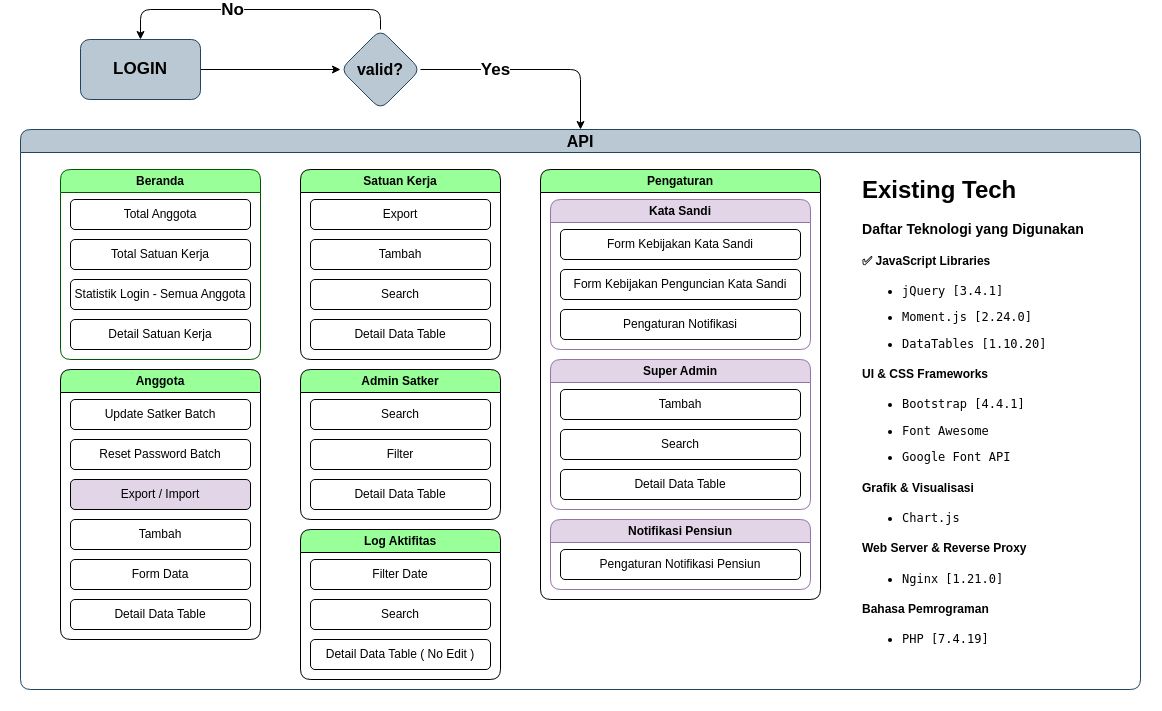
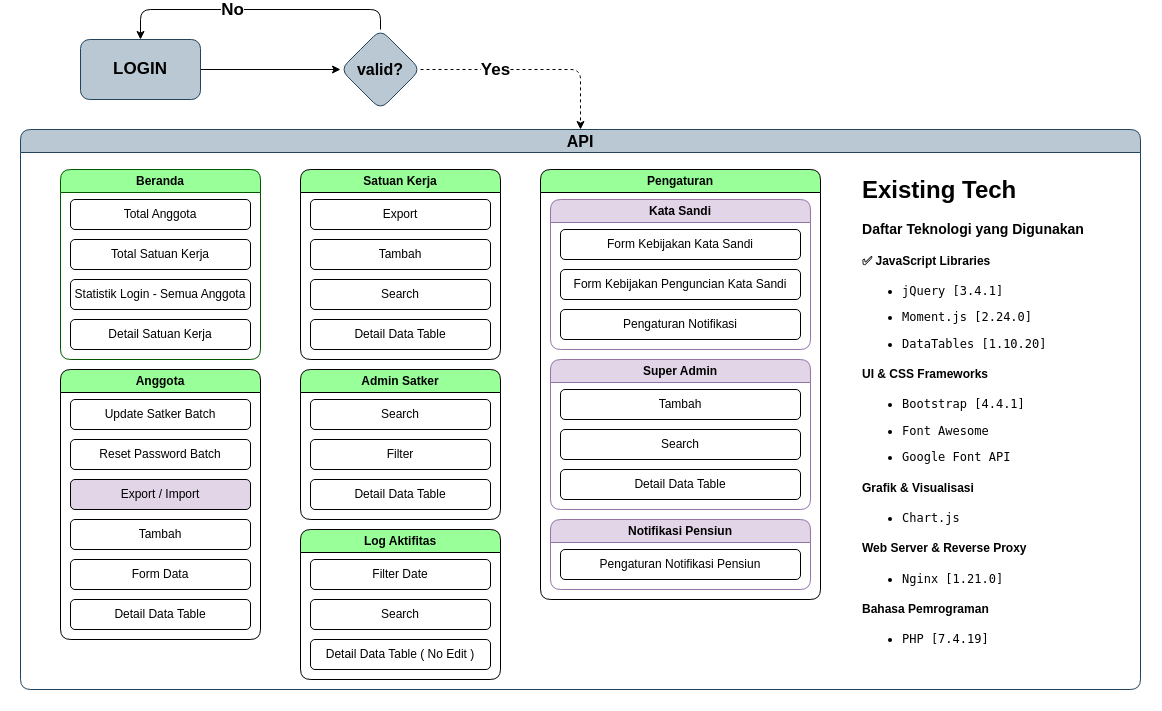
  <mxCell id="0" />
  <mxCell id="1" parent="0" />
  <mxCell id="2" style="edgeStyle=orthogonalEdgeStyle;rounded=1;orthogonalLoop=1;jettySize=auto;html=1;exitX=1;exitY=0.5;exitDx=0;exitDy=0;entryX=0;entryY=0.5;entryDx=0;entryDy=0;fontColor=default;labelBackgroundColor=none;" parent="1" source="3" target="46" edge="1"><mxGeometry relative="1" as="geometry" /></mxCell>
  <mxCell id="3" value="&lt;font style=&quot;font-size: 17px;&quot;&gt;LOGIN&lt;/font&gt;" style="rounded=1;whiteSpace=wrap;html=1;labelBackgroundColor=none;fontStyle=1;fillColor=#bac8d3;strokeColor=#23445d;" parent="1" vertex="1"><mxGeometry x="80" y="30" width="120" height="60" as="geometry" /></mxCell>
  <mxCell id="4" value="&lt;font style=&quot;font-size: 16px;&quot;&gt;API&lt;/font&gt;" style="swimlane;whiteSpace=wrap;html=1;labelBackgroundColor=none;rounded=1;fillColor=#bac8d3;strokeColor=#23445d;startSize=23;" parent="1" vertex="1"><mxGeometry x="20" y="120" width="1120" height="560" as="geometry"><mxRectangle x="320" y="40" width="70" height="30" as="alternateBounds" /></mxGeometry></mxCell>
  <mxCell id="5" value="&lt;h1 style=&quot;margin-top: 0px;&quot;&gt;Existing Tech&lt;/h1&gt;&lt;h3 data-start=&quot;254&quot; data-end=&quot;292&quot;&gt;Daftar Teknologi yang Digunakan&lt;/h3&gt;&lt;h4 data-start=&quot;294&quot; data-end=&quot;325&quot;&gt;✅ &lt;strong data-start=&quot;301&quot; data-end=&quot;325&quot;&gt;JavaScript Libraries&lt;/strong&gt;&lt;/h4&gt;&lt;ul data-start=&quot;326&quot; data-end=&quot;439&quot;&gt;&lt;li data-start=&quot;326&quot; data-end=&quot;344&quot;&gt;&lt;p data-start=&quot;328&quot; data-end=&quot;344&quot;&gt;&lt;code data-start=&quot;328&quot; data-end=&quot;344&quot;&gt;jQuery [3.4.1]&lt;/code&gt;&lt;/p&gt;&lt;/li&gt;&lt;li data-start=&quot;345&quot; data-end=&quot;367&quot;&gt;&lt;p data-start=&quot;347&quot; data-end=&quot;367&quot;&gt;&lt;code data-start=&quot;347&quot; data-end=&quot;367&quot;&gt;Moment.js [2.24.0]&lt;/code&gt;&lt;/p&gt;&lt;/li&gt;&lt;li data-start=&quot;368&quot; data-end=&quot;392&quot;&gt;&lt;p data-start=&quot;370&quot; data-end=&quot;392&quot;&gt;&lt;code data-start=&quot;370&quot; data-end=&quot;392&quot;&gt;DataTables [1.10.20]&lt;/code&gt;&lt;/p&gt;&lt;/li&gt;&lt;/ul&gt;&lt;h4 data-start=&quot;441&quot; data-end=&quot;472&quot;&gt;&lt;strong data-start=&quot;449&quot; data-end=&quot;472&quot;&gt;UI &amp;amp; CSS Frameworks&lt;/strong&gt;&lt;/h4&gt;&lt;ul data-start=&quot;473&quot; data-end=&quot;531&quot;&gt;&lt;li data-start=&quot;473&quot; data-end=&quot;494&quot;&gt;&lt;p data-start=&quot;475&quot; data-end=&quot;494&quot;&gt;&lt;code data-start=&quot;475&quot; data-end=&quot;494&quot;&gt;Bootstrap [4.4.1]&lt;/code&gt;&lt;/p&gt;&lt;/li&gt;&lt;li data-start=&quot;495&quot; data-end=&quot;511&quot;&gt;&lt;p data-start=&quot;497&quot; data-end=&quot;511&quot;&gt;&lt;code data-start=&quot;497&quot; data-end=&quot;511&quot;&gt;Font Awesome&lt;/code&gt;&lt;/p&gt;&lt;/li&gt;&lt;li data-start=&quot;512&quot; data-end=&quot;531&quot;&gt;&lt;p data-start=&quot;514&quot; data-end=&quot;531&quot;&gt;&lt;code data-start=&quot;514&quot; data-end=&quot;531&quot;&gt;Google Font API&lt;/code&gt;&lt;/p&gt;&lt;/li&gt;&lt;/ul&gt;&lt;h4 data-start=&quot;533&quot; data-end=&quot;565&quot;&gt;&lt;strong data-start=&quot;541&quot; data-end=&quot;565&quot;&gt;Grafik &amp;amp; Visualisasi&lt;/strong&gt;&lt;/h4&gt;&lt;ul data-start=&quot;566&quot; data-end=&quot;578&quot;&gt;&lt;li data-start=&quot;566&quot; data-end=&quot;578&quot;&gt;&lt;p data-start=&quot;568&quot; data-end=&quot;578&quot;&gt;&lt;code data-start=&quot;568&quot; data-end=&quot;578&quot;&gt;Chart.js&lt;/code&gt;&lt;/p&gt;&lt;/li&gt;&lt;/ul&gt;&lt;h4 data-start=&quot;580&quot; data-end=&quot;618&quot;&gt;&lt;strong data-start=&quot;588&quot; data-end=&quot;618&quot;&gt;Web Server &amp;amp; Reverse Proxy&lt;/strong&gt;&lt;/h4&gt;&lt;ul data-start=&quot;619&quot; data-end=&quot;637&quot;&gt;&lt;li data-start=&quot;619&quot; data-end=&quot;637&quot;&gt;&lt;p data-start=&quot;621&quot; data-end=&quot;637&quot;&gt;&lt;code data-start=&quot;621&quot; data-end=&quot;637&quot;&gt;Nginx [1.21.0]&lt;/code&gt;&lt;/p&gt;&lt;/li&gt;&lt;/ul&gt;&lt;h4 data-start=&quot;639&quot; data-end=&quot;670&quot;&gt;&lt;strong data-start=&quot;648&quot; data-end=&quot;670&quot;&gt;Bahasa Pemrograman&lt;/strong&gt;&lt;/h4&gt;&lt;ul data-start=&quot;671&quot; data-end=&quot;687&quot;&gt;&lt;li data-start=&quot;671&quot; data-end=&quot;687&quot;&gt;&lt;p data-start=&quot;673&quot; data-end=&quot;687&quot;&gt;&lt;code data-start=&quot;673&quot; data-end=&quot;687&quot;&gt;PHP [7.4.19]&lt;/code&gt;&lt;/p&gt;&lt;/li&gt;&lt;/ul&gt;" style="text;html=1;whiteSpace=wrap;overflow=hidden;rounded=1;labelBackgroundColor=none;" parent="4" vertex="1"><mxGeometry x="840" y="40" width="260" height="500" as="geometry" /></mxCell>
  <mxCell id="6" value="Beranda" style="swimlane;whiteSpace=wrap;html=1;labelBackgroundColor=none;rounded=1;fillColor=#99FF99;fontColor=default;strokeColor=#005700;" parent="4" vertex="1"><mxGeometry x="40" y="40" width="200" height="190" as="geometry"><mxRectangle x="10" y="30" width="90" height="30" as="alternateBounds" /></mxGeometry></mxCell>
  <mxCell id="7" value="Total Anggota" style="rounded=1;whiteSpace=wrap;html=1;labelBackgroundColor=none;" parent="6" vertex="1"><mxGeometry x="10" y="30" width="180" height="30" as="geometry" /></mxCell>
  <mxCell id="8" value="Total Satuan Kerja" style="rounded=1;whiteSpace=wrap;html=1;labelBackgroundColor=none;" parent="6" vertex="1"><mxGeometry x="10" y="70" width="180" height="30" as="geometry" /></mxCell>
  <mxCell id="9" value="&lt;div&gt;Statistik Login - Semua Anggota&lt;/div&gt;" style="rounded=1;whiteSpace=wrap;html=1;labelBackgroundColor=none;" parent="6" vertex="1"><mxGeometry x="10" y="110" width="180" height="30" as="geometry" /></mxCell>
  <mxCell id="10" value="Detail Satuan Kerja" style="rounded=1;whiteSpace=wrap;html=1;labelBackgroundColor=none;" parent="6" vertex="1"><mxGeometry x="10" y="150" width="180" height="30" as="geometry" /></mxCell>
  <mxCell id="11" value="Anggota" style="swimlane;whiteSpace=wrap;html=1;labelBackgroundColor=none;rounded=1;fillColor=#99FF99;" parent="4" vertex="1"><mxGeometry x="40" y="240" width="200" height="270" as="geometry" /></mxCell>
  <mxCell id="12" value="Update Satker Batch" style="rounded=1;whiteSpace=wrap;html=1;labelBackgroundColor=none;" parent="11" vertex="1"><mxGeometry x="10" y="30" width="180" height="30" as="geometry" /></mxCell>
  <mxCell id="13" value="Reset Password Batch" style="rounded=1;whiteSpace=wrap;html=1;labelBackgroundColor=none;" parent="11" vertex="1"><mxGeometry x="10" y="70" width="180" height="30" as="geometry" /></mxCell>
  <mxCell id="14" value="&lt;div&gt;Form Data&lt;/div&gt;" style="rounded=1;whiteSpace=wrap;html=1;labelBackgroundColor=none;" parent="11" vertex="1"><mxGeometry x="10" y="190" width="180" height="30" as="geometry" /></mxCell>
  <mxCell id="15" value="Detail Data Table" style="rounded=1;whiteSpace=wrap;html=1;labelBackgroundColor=none;" parent="11" vertex="1"><mxGeometry x="10" y="230" width="180" height="30" as="geometry" /></mxCell>
  <mxCell id="16" value="Export / Import" style="rounded=1;whiteSpace=wrap;html=1;labelBackgroundColor=none;fillColor=#e1d5e7;" parent="11" vertex="1"><mxGeometry x="10" y="110" width="180" height="30" as="geometry" /></mxCell>
  <mxCell id="17" value="Tambah" style="rounded=1;whiteSpace=wrap;html=1;labelBackgroundColor=none;" parent="11" vertex="1"><mxGeometry x="10" y="150" width="180" height="30" as="geometry" /></mxCell>
  <mxCell id="18" value="Admin Satker" style="swimlane;whiteSpace=wrap;html=1;labelBackgroundColor=none;rounded=1;fillColor=#99FF99;" parent="4" vertex="1"><mxGeometry x="280" y="240" width="200" height="150" as="geometry" /></mxCell>
  <mxCell id="19" value="Search" style="rounded=1;whiteSpace=wrap;html=1;labelBackgroundColor=none;" parent="18" vertex="1"><mxGeometry x="10" y="30" width="180" height="30" as="geometry" /></mxCell>
  <mxCell id="20" value="Filter" style="rounded=1;whiteSpace=wrap;html=1;labelBackgroundColor=none;" parent="18" vertex="1"><mxGeometry x="10" y="70" width="180" height="30" as="geometry" /></mxCell>
  <mxCell id="21" value="Detail Data Table" style="rounded=1;whiteSpace=wrap;html=1;labelBackgroundColor=none;" parent="18" vertex="1"><mxGeometry x="10" y="110" width="180" height="30" as="geometry" /></mxCell>
  <mxCell id="22" value="Satuan Kerja" style="swimlane;whiteSpace=wrap;html=1;labelBackgroundColor=none;rounded=1;fillColor=#99FF99;" parent="4" vertex="1"><mxGeometry x="280" y="40" width="200" height="190" as="geometry" /></mxCell>
  <mxCell id="23" value="Export" style="rounded=1;whiteSpace=wrap;html=1;labelBackgroundColor=none;" parent="22" vertex="1"><mxGeometry x="10" y="30" width="180" height="30" as="geometry" /></mxCell>
  <mxCell id="24" value="Tambah" style="rounded=1;whiteSpace=wrap;html=1;labelBackgroundColor=none;" parent="22" vertex="1"><mxGeometry x="10" y="70" width="180" height="30" as="geometry" /></mxCell>
  <mxCell id="25" value="Search" style="rounded=1;whiteSpace=wrap;html=1;labelBackgroundColor=none;" parent="22" vertex="1"><mxGeometry x="10" y="110" width="180" height="30" as="geometry" /></mxCell>
  <mxCell id="26" value="Detail Data Table" style="rounded=1;whiteSpace=wrap;html=1;labelBackgroundColor=none;" parent="22" vertex="1"><mxGeometry x="10" y="150" width="180" height="30" as="geometry" /></mxCell>
  <mxCell id="27" value="Pengaturan" style="swimlane;whiteSpace=wrap;html=1;labelBackgroundColor=none;rounded=1;fillColor=#99FF99;" parent="4" vertex="1"><mxGeometry x="520" y="40" width="280" height="430" as="geometry" /></mxCell>
  <mxCell id="28" value="Kata Sandi" style="swimlane;whiteSpace=wrap;html=1;labelBackgroundColor=none;rounded=1;fillColor=#e1d5e7;strokeColor=#9673a6;" parent="27" vertex="1"><mxGeometry x="10" y="30" width="260" height="150" as="geometry" /></mxCell>
  <mxCell id="29" value="Form&amp;nbsp;Kebijakan Kata Sandi" style="rounded=1;whiteSpace=wrap;html=1;labelBackgroundColor=none;" parent="28" vertex="1"><mxGeometry x="10" y="30" width="240" height="30" as="geometry" /></mxCell>
  <mxCell id="30" value="Form&amp;nbsp;Kebijakan Penguncian Kata Sandi" style="rounded=1;whiteSpace=wrap;html=1;labelBackgroundColor=none;" parent="28" vertex="1"><mxGeometry x="10" y="70" width="240" height="30" as="geometry" /></mxCell>
  <mxCell id="31" value="Pengaturan Notifikasi" style="rounded=1;whiteSpace=wrap;html=1;labelBackgroundColor=none;" parent="28" vertex="1"><mxGeometry x="10" y="110" width="240" height="30" as="geometry" /></mxCell>
  <mxCell id="32" value="Super Admin" style="swimlane;whiteSpace=wrap;html=1;labelBackgroundColor=none;rounded=1;fillColor=#e1d5e7;strokeColor=#9673a6;" parent="27" vertex="1"><mxGeometry x="10" y="190" width="260" height="150" as="geometry" /></mxCell>
  <mxCell id="33" value="Tambah" style="rounded=1;whiteSpace=wrap;html=1;labelBackgroundColor=none;" parent="32" vertex="1"><mxGeometry x="10" y="30" width="240" height="30" as="geometry" /></mxCell>
  <mxCell id="34" value="Search" style="rounded=1;whiteSpace=wrap;html=1;labelBackgroundColor=none;" parent="32" vertex="1"><mxGeometry x="10" y="70" width="240" height="30" as="geometry" /></mxCell>
  <mxCell id="35" value="Detail Data Table" style="rounded=1;whiteSpace=wrap;html=1;labelBackgroundColor=none;" parent="32" vertex="1"><mxGeometry x="10" y="110" width="240" height="30" as="geometry" /></mxCell>
  <mxCell id="36" value="Notifikasi Pensiun" style="swimlane;whiteSpace=wrap;html=1;labelBackgroundColor=none;rounded=1;fillColor=#e1d5e7;strokeColor=#9673a6;" parent="27" vertex="1"><mxGeometry x="10" y="350" width="260" height="70" as="geometry" /></mxCell>
  <mxCell id="37" value="Pengaturan Notifikasi Pensiun" style="rounded=1;whiteSpace=wrap;html=1;labelBackgroundColor=none;" parent="36" vertex="1"><mxGeometry x="10" y="30" width="240" height="30" as="geometry" /></mxCell>
  <mxCell id="38" value="Log Aktifitas" style="swimlane;whiteSpace=wrap;html=1;labelBackgroundColor=none;rounded=1;fillColor=#99FF99;" parent="4" vertex="1"><mxGeometry x="280" y="400" width="200" height="150" as="geometry" /></mxCell>
  <mxCell id="39" value="Filter Date" style="rounded=1;whiteSpace=wrap;html=1;labelBackgroundColor=none;" parent="38" vertex="1"><mxGeometry x="10" y="30" width="180" height="30" as="geometry" /></mxCell>
  <mxCell id="40" value="Search" style="rounded=1;whiteSpace=wrap;html=1;labelBackgroundColor=none;" parent="38" vertex="1"><mxGeometry x="10" y="70" width="180" height="30" as="geometry" /></mxCell>
  <mxCell id="41" value="Detail Data Table ( No Edit )" style="rounded=1;whiteSpace=wrap;html=1;labelBackgroundColor=none;" parent="38" vertex="1"><mxGeometry x="10" y="110" width="180" height="30" as="geometry" /></mxCell>
- <mxCell id="42" style="edgeStyle=orthogonalEdgeStyle;rounded=1;orthogonalLoop=1;jettySize=auto;html=1;exitX=1;exitY=0.5;exitDx=0;exitDy=0;entryX=0.5;entryY=0;entryDx=0;entryDy=0;labelBackgroundColor=none;fontColor=default;" parent="1" source="46" target="4" edge="1"><mxGeometry relative="1" as="geometry" /></mxCell>
+ <mxCell id="42" style="edgeStyle=orthogonalEdgeStyle;rounded=1;orthogonalLoop=1;jettySize=auto;html=1;exitX=1;exitY=0.5;exitDx=0;exitDy=0;entryX=0.5;entryY=0;entryDx=0;entryDy=0;labelBackgroundColor=none;fontColor=default;dashed=1;" parent="1" source="46" target="4" edge="1"><mxGeometry relative="1" as="geometry" /></mxCell>
  <mxCell id="43" value="Yes" style="edgeLabel;html=1;align=center;verticalAlign=middle;resizable=0;points=[];labelBackgroundColor=default;fontStyle=1;rounded=1;fontSize=17;" parent="42" vertex="1" connectable="0"><mxGeometry x="-0.33" relative="1" as="geometry"><mxPoint as="offset" /></mxGeometry></mxCell>
  <mxCell id="44" style="edgeStyle=orthogonalEdgeStyle;rounded=1;orthogonalLoop=1;jettySize=auto;html=1;exitX=0.5;exitY=0;exitDx=0;exitDy=0;entryX=0.5;entryY=0;entryDx=0;entryDy=0;labelBackgroundColor=none;fontColor=default;" parent="1" source="46" target="3" edge="1"><mxGeometry relative="1" as="geometry" /></mxCell>
  <mxCell id="45" value="No" style="edgeLabel;html=1;align=center;verticalAlign=middle;resizable=0;points=[];labelBackgroundColor=default;fontStyle=1;rounded=1;fontSize=17;" parent="44" vertex="1" connectable="0"><mxGeometry x="0.166" relative="1" as="geometry"><mxPoint as="offset" /></mxGeometry></mxCell>
  <mxCell id="46" value="&lt;font style=&quot;font-size: 16px;&quot;&gt;valid?&lt;/font&gt;" style="rhombus;whiteSpace=wrap;html=1;labelBackgroundColor=none;fontStyle=1;rounded=1;fillColor=#bac8d3;strokeColor=#23445d;" parent="1" vertex="1"><mxGeometry x="340" y="20" width="80" height="80" as="geometry" /></mxCell>
